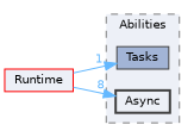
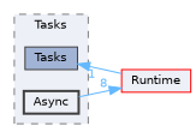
  digraph {
    compound=true
    rankdir=LR
    node [color=grey25 fillcolor="#edf0f7" fontname=Helvetica fontsize=10 shape=box style=filled]
    edge [color=steelblue1 fontcolor=steelblue1 fontname=Helvetica fontsize=10 labeldistance=1.5 labelfontname=Helvetica labelfontsize=10]
    n1 [fillcolor="#a2b4d6" height=0.2 label=Tasks width=0.4]
    n2 [height=0.2 label=Async style="filled,bold" width=0.4]
    n3 [color=red height=0.2 label=Runtime width=0.4]
    subgraph cluster_1 {
      bgcolor="#edf0f7"
      fontname=Helvetica
      fontsize=10
-     label=Abilities
+     label=Tasks
      pencolor=grey50
      style="filled,dashed"
      n1
      n2
    }
-   n3 -> n2 [headlabel=8]
+   n2 -> n3 [headlabel=8]
    n3 -> n1 [headlabel=1]
  }
